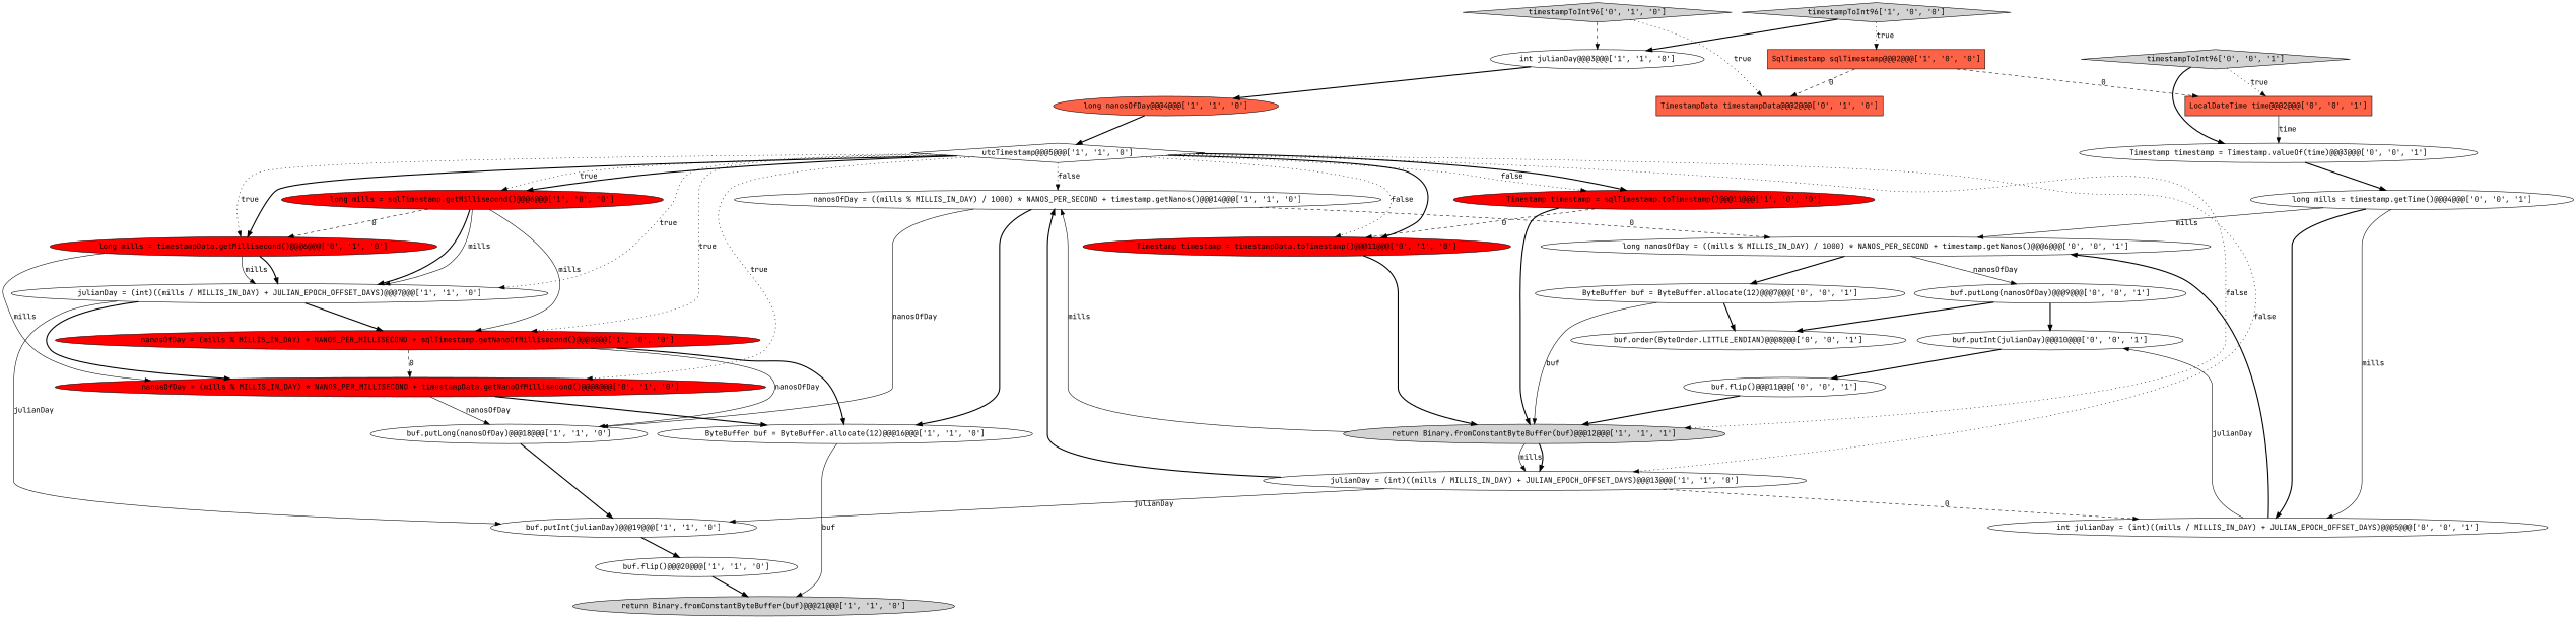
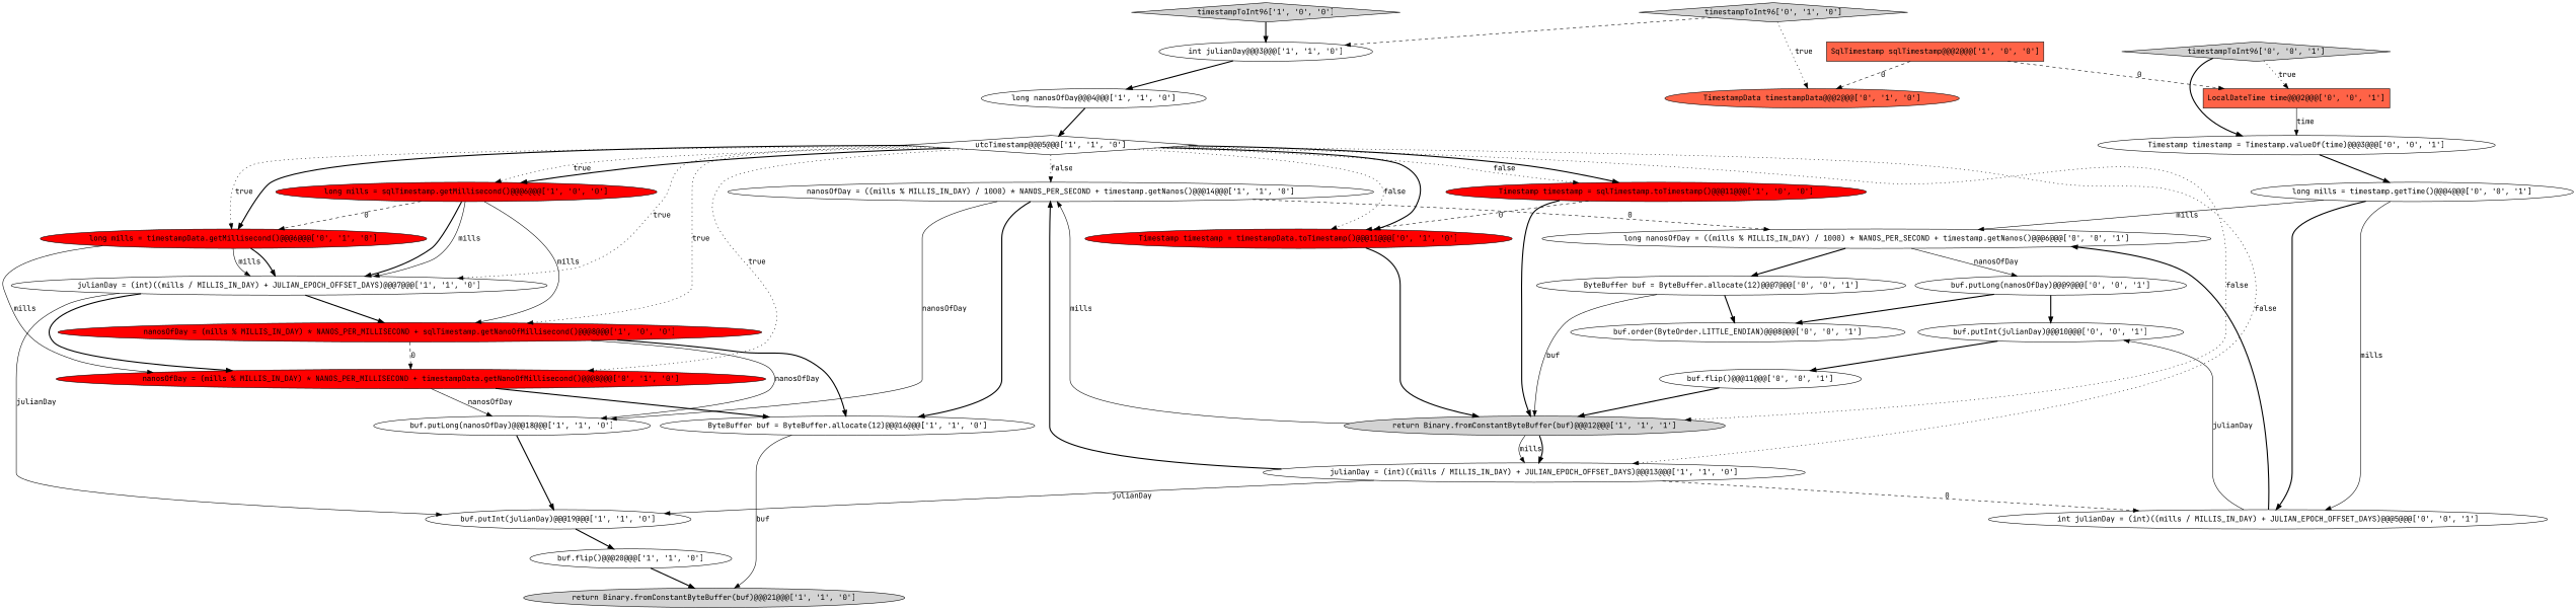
  digraph {
    fontname="JetBrains Mono"
    node [fillcolor=white fontname="JetBrains Mono" shape=ellipse style=filled]
    edge [fontname="JetBrains Mono" style=bold]
-   n1 [fillcolor=tomato label="long nanosOfDay@@@4@@@['1', '1', '0']"]
+   n1 [label="long nanosOfDay@@@4@@@['1', '1', '0']"]
    n2 [label="utcTimestamp@@@5@@@['1', '1', '0']" shape=diamond]
    n3 [label="nanosOfDay = ((mills % MILLIS_IN_DAY) / 1000) * NANOS_PER_SECOND + timestamp.getNanos()@@@14@@@['1', '1', '0']"]
    n4 [fillcolor=red label="Timestamp timestamp = timestampData.toTimestamp()@@@11@@@['0', '1', '0']"]
    n5 [fillcolor=lightgray label="return Binary.fromConstantByteBuffer(buf)@@@12@@@['1', '1', '1']"]
    n6 [fillcolor=red label="long mills = timestampData.getMillisecond()@@@6@@@['0', '1', '0']"]
    n7 [label="julianDay = (int)((mills / MILLIS_IN_DAY) + JULIAN_EPOCH_OFFSET_DAYS)@@@7@@@['1', '1', '0']"]
    n8 [fillcolor=red label="nanosOfDay = (mills % MILLIS_IN_DAY) * NANOS_PER_MILLISECOND + timestampData.getNanoOfMillisecond()@@@8@@@['0', '1', '0']"]
    n9 [fillcolor=red label="nanosOfDay = (mills % MILLIS_IN_DAY) * NANOS_PER_MILLISECOND + sqlTimestamp.getNanoOfMillisecond()@@@8@@@['1', '0', '0']"]
    n10 [label="julianDay = (int)((mills / MILLIS_IN_DAY) + JULIAN_EPOCH_OFFSET_DAYS)@@@13@@@['1', '1', '0']"]
    n11 [fillcolor=red label="Timestamp timestamp = sqlTimestamp.toTimestamp()@@@11@@@['1', '0', '0']"]
    n12 [fillcolor=red label="long mills = sqlTimestamp.getMillisecond()@@@6@@@['1', '0', '0']"]
    n13 [fillcolor=tomato label="SqlTimestamp sqlTimestamp@@@2@@@['1', '0', '0']" shape=box]
    n14 [fillcolor=tomato label="LocalDateTime time@@@2@@@['0', '0', '1']" shape=box]
-   n15 [fillcolor=tomato label="TimestampData timestampData@@@2@@@['0', '1', '0']" shape=box]
+   n15 [fillcolor=tomato label="TimestampData timestampData@@@2@@@['0', '1', '0']"]
    n16 [label="Timestamp timestamp = Timestamp.valueOf(time)@@@3@@@['0', '0', '1']"]
    n17 [label="buf.putLong(nanosOfDay)@@@18@@@['1', '1', '0']"]
    n18 [label="long nanosOfDay = ((mills % MILLIS_IN_DAY) / 1000) * NANOS_PER_SECOND + timestamp.getNanos()@@@6@@@['0', '0', '1']"]
    n19 [label="ByteBuffer buf = ByteBuffer.allocate(12)@@@16@@@['1', '1', '0']"]
    n20 [label="buf.putInt(julianDay)@@@19@@@['1', '1', '0']"]
    n21 [label="buf.putLong(nanosOfDay)@@@9@@@['0', '0', '1']"]
    n22 [label="ByteBuffer buf = ByteBuffer.allocate(12)@@@7@@@['0', '0', '1']"]
    n23 [fillcolor=lightgray label="return Binary.fromConstantByteBuffer(buf)@@@21@@@['1', '1', '0']"]
    n24 [label="long mills = timestamp.getTime()@@@4@@@['0', '0', '1']"]
    n25 [fillcolor=lightgray label="timestampToInt96['1', '0', '0']" shape=diamond]
    n26 [label="int julianDay@@@3@@@['1', '1', '0']"]
    n27 [label="buf.putInt(julianDay)@@@10@@@['0', '0', '1']"]
    n28 [label="buf.flip()@@@11@@@['0', '0', '1']"]
    n29 [label="buf.flip()@@@20@@@['1', '1', '0']"]
    n30 [fillcolor=lightgray label="timestampToInt96['0', '1', '0']" shape=diamond]
    n31 [label="int julianDay = (int)((mills / MILLIS_IN_DAY) + JULIAN_EPOCH_OFFSET_DAYS)@@@5@@@['0', '0', '1']"]
    n32 [label="buf.order(ByteOrder.LITTLE_ENDIAN)@@@8@@@['0', '0', '1']"]
    n33 [fillcolor=lightgray label="timestampToInt96['0', '0', '1']" shape=diamond]
    n1 -> n2
    n2 -> n3 [label=false style=dotted]
    n2 -> n4
    n2 -> n4 [label=false style=dotted]
    n2 -> n5 [label=false style=dotted]
    n2 -> n6 [label=true style=dotted]
    n2 -> n6
    n2 -> n7 [label=true style=dotted]
    n2 -> n8 [label=true style=dotted]
    n2 -> n9 [label=true style=dotted]
    n2 -> n10 [label=false style=dotted]
    n2 -> n11
    n2 -> n11 [label=false style=dotted]
    n2 -> n12
    n2 -> n12 [label=true style=dotted]
    n3 -> n17 [label=nanosOfDay style=solid]
    n3 -> n18 [label=0 style=dashed]
    n3 -> n19
    n4 -> n5
    n5 -> n3 [label=mills style=solid]
    n5 -> n10 [label=mills style=solid]
    n5 -> n10
    n6 -> n7
    n6 -> n7 [label=mills style=solid]
    n6 -> n8 [label=mills style=solid]
    n7 -> n8
    n7 -> n9
    n7 -> n20 [label=julianDay style=solid]
    n8 -> n17 [label=nanosOfDay style=solid]
    n8 -> n19
    n9 -> n8 [label=0 style=dashed]
    n9 -> n17 [label=nanosOfDay style=solid]
    n9 -> n19
    n10 -> n3
    n10 -> n20 [label=julianDay style=solid]
    n10 -> n31 [label=0 style=dashed]
    n11 -> n4 [label=0 style=dashed]
    n11 -> n5
    n12 -> n6 [label=0 style=dashed]
    n12 -> n7
    n12 -> n7 [label=mills style=solid]
    n12 -> n9 [label=mills style=solid]
    n13 -> n14 [label=0 style=dashed]
    n13 -> n15 [label=0 style=dashed]
    n14 -> n16 [label=time style=solid]
    n16 -> n24
    n17 -> n20
    n18 -> n21 [label=nanosOfDay style=solid]
    n18 -> n22
    n19 -> n23 [label=buf style=solid]
    n20 -> n29
    n21 -> n27
    n21 -> n32
    n22 -> n5 [label=buf style=solid]
    n22 -> n32
    n24 -> n18 [label=mills style=solid]
    n24 -> n31
    n24 -> n31 [label=mills style=solid]
-   n25 -> n13 [label=true style=dotted]
    n25 -> n26
    n26 -> n1
    n27 -> n28
    n28 -> n5
    n29 -> n23
    n30 -> n15 [label=true style=dotted]
    n30 -> n26 [style=dashed]
    n31 -> n18
    n31 -> n27 [label=julianDay style=solid]
    n33 -> n14 [label=true style=dotted]
    n33 -> n16
  }
